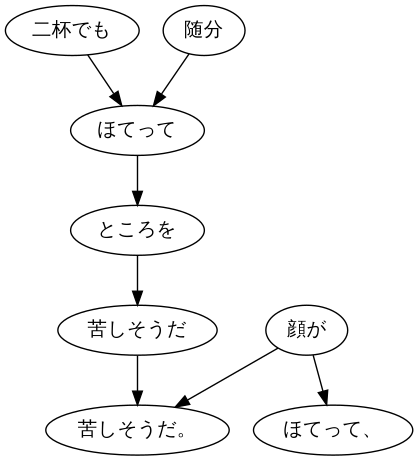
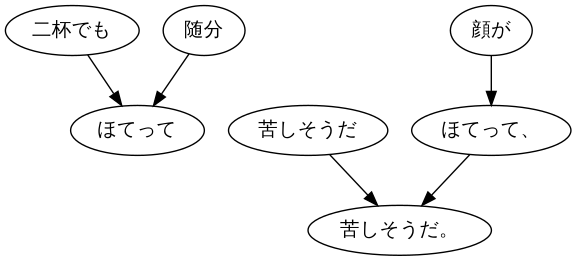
  digraph {
    n1 [label="二杯でも"]
    n2 [label="ほてって"]
-   n3 [label="ところを"]
    n4 [label="随分"]
    n5 [label="苦しそうだ"]
    n6 [label="苦しそうだ。"]
    n7 [label="顔が"]
    n8 [label="ほてって、"]
    n1 -> n2
-   n2 -> n3
-   n3 -> n5
    n4 -> n2
    n5 -> n6
    n7 -> n8
-   n7 -> n6
+   n8 -> n6
  }
